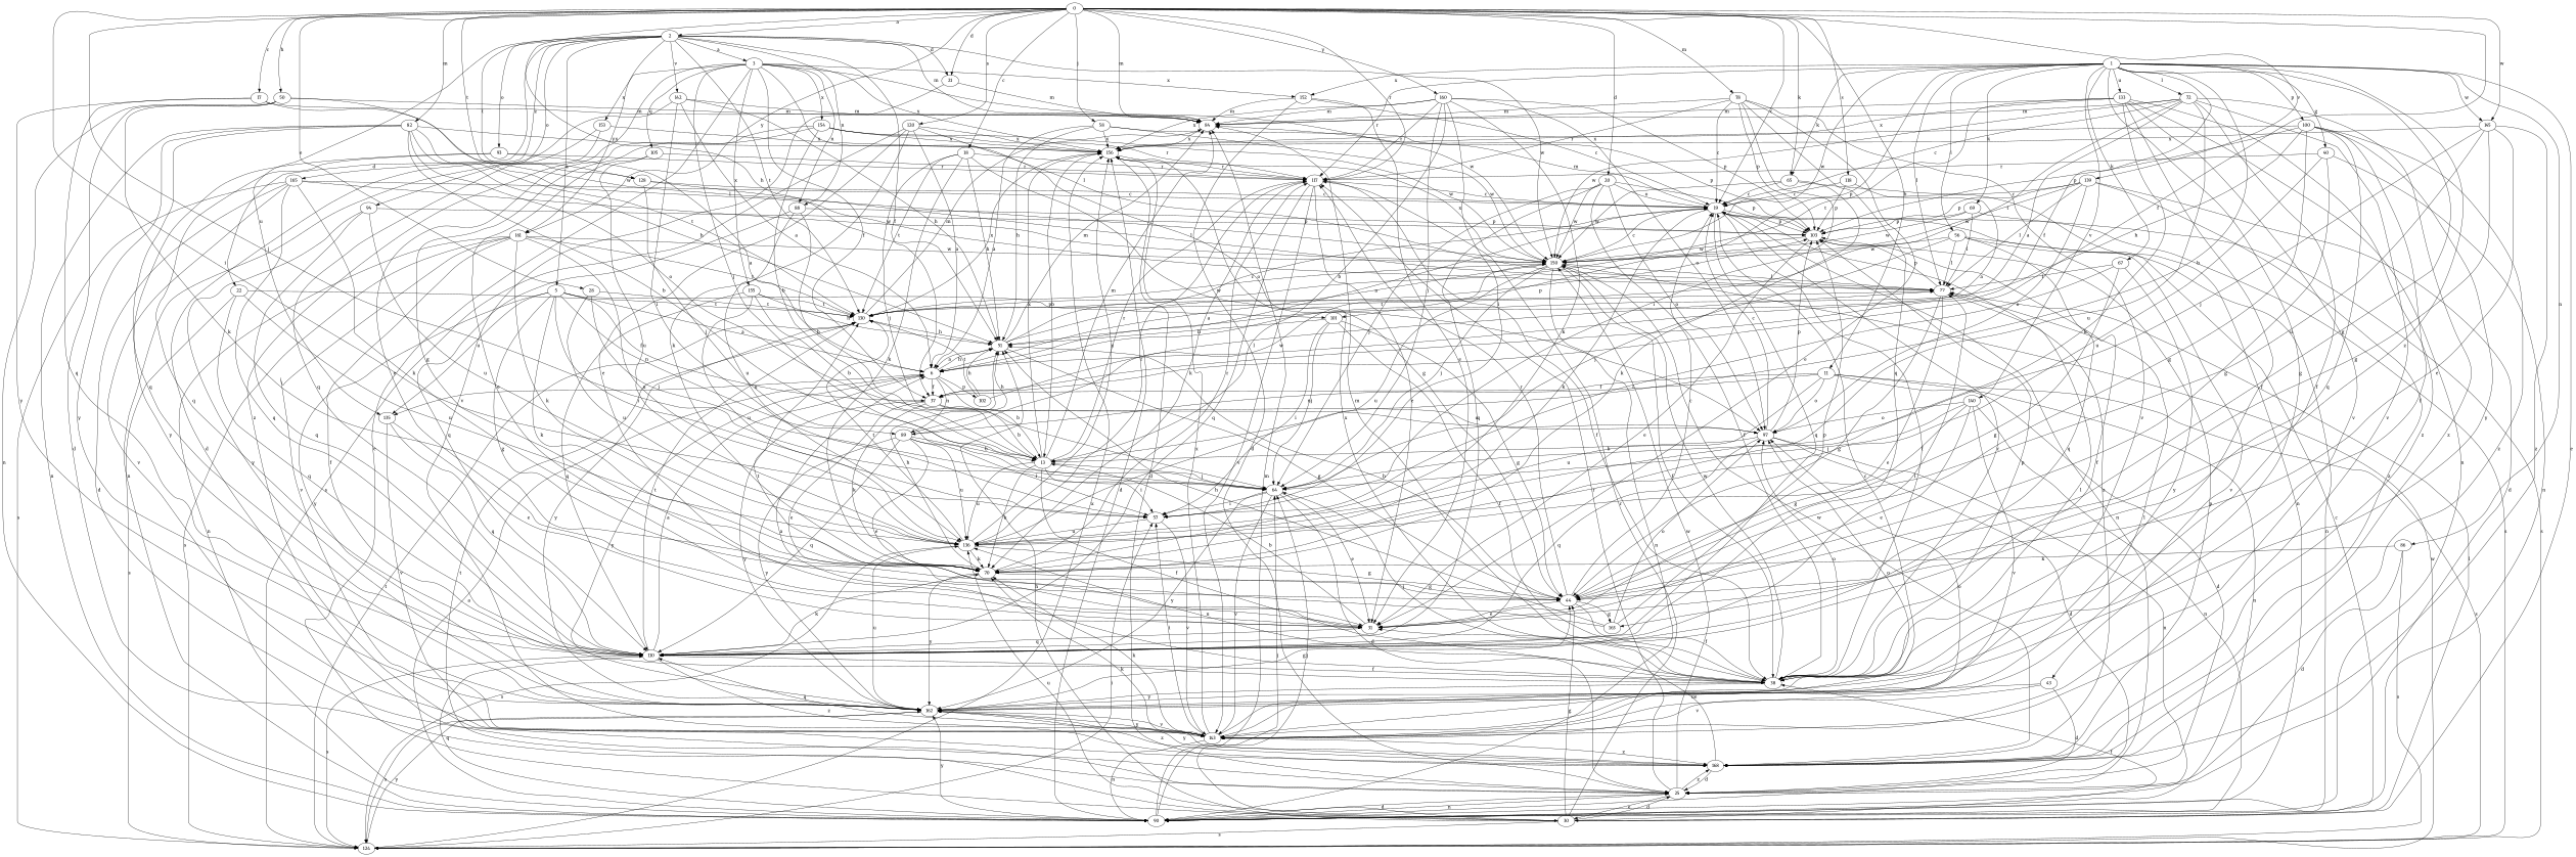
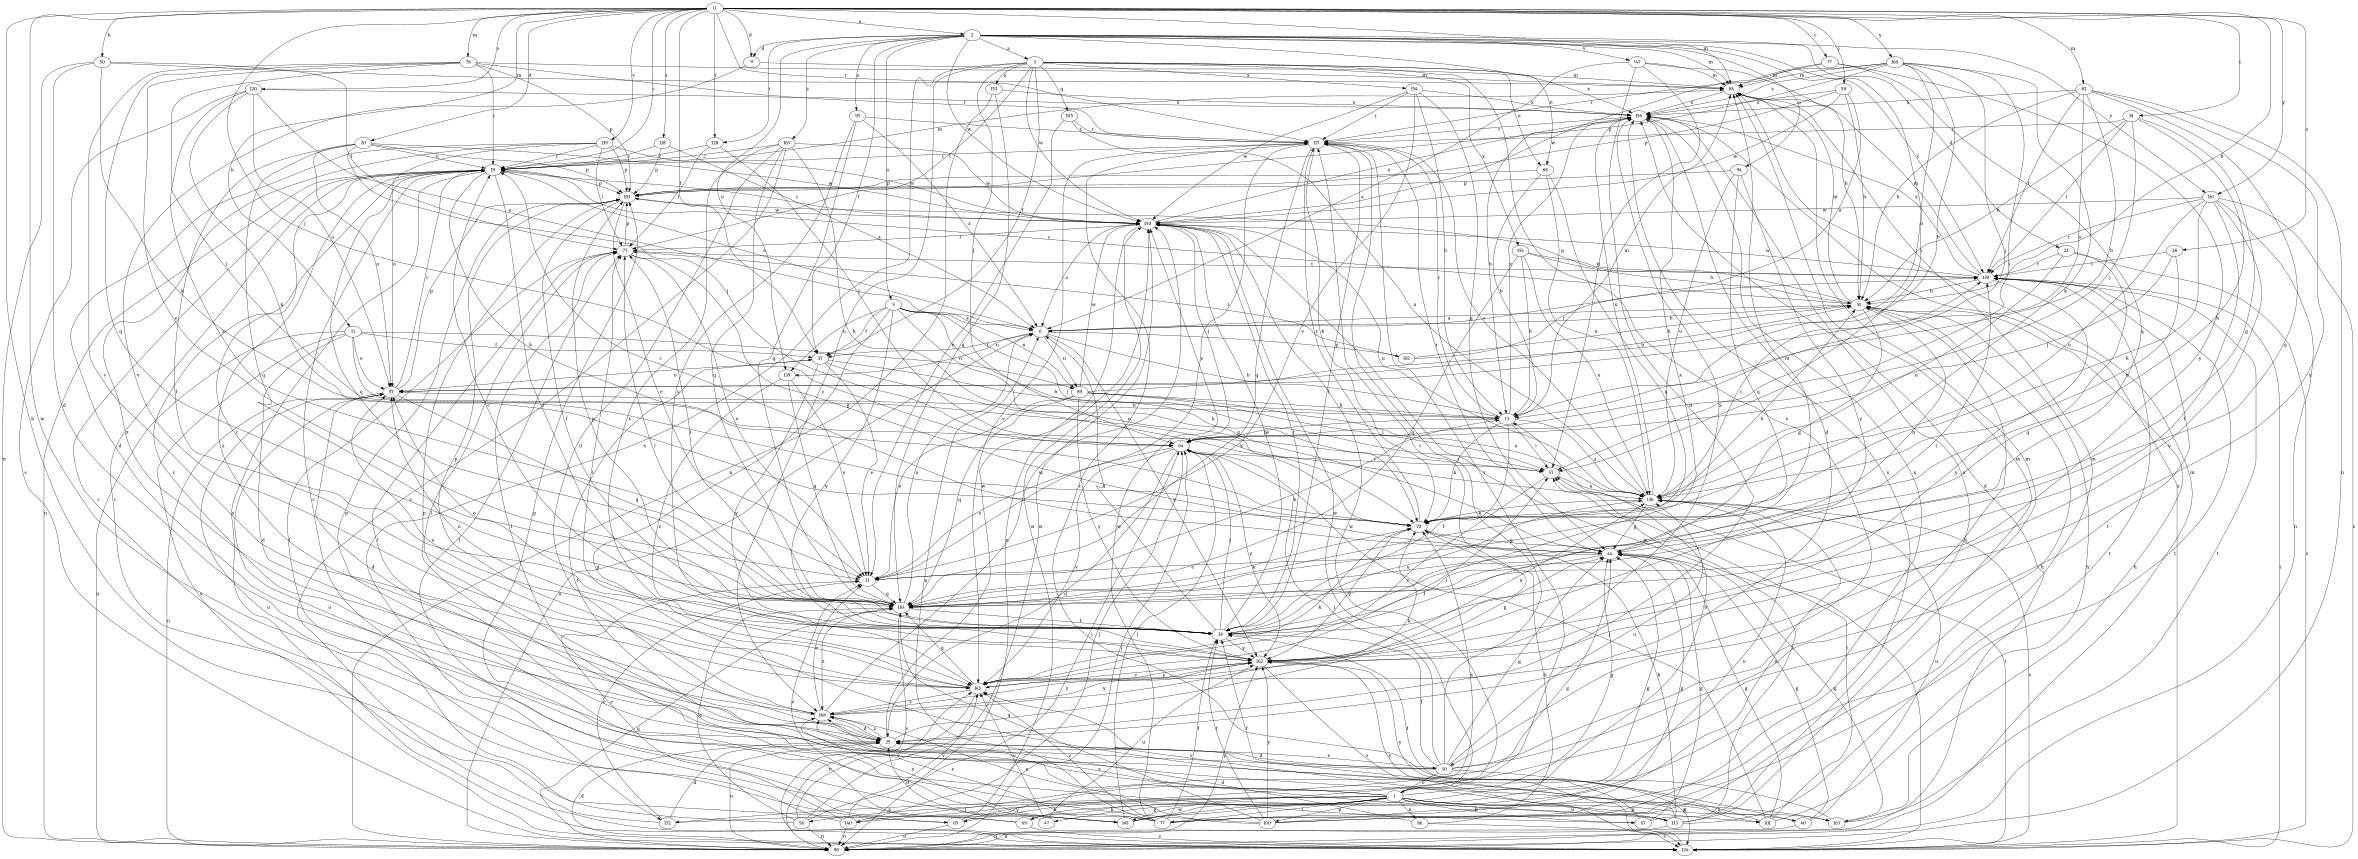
  strict digraph {
    fontname=Merriweather
    node [fontname=Merriweather]
    edge [fontname=Merriweather]
    0
    2
    11
    17
    18
    19
    20
    21
    28
    37
    50
    51
    58
    64
    65
    78
    82
    84
    117
    118
    120
    128
    139
    145
    160
    161
    150
    3
    5
    22
    57
    88
    93
    94
    130
    135
    142
    165
    89
    25
    90
    97
    124
    136
    162
    110
    44
    70
    168
    6
    38
    103
    143
    13
    31
    77
    156
    1
    30
    40
-   43
+   43 [label=42]
    56
    67
    69
    72
    86
    100
    101
    133
    140
    152
    163
    105
    153
    154
    155
    102
    0 -> 2 [label=a]
    0 -> 11 [label=b]
    0 -> 17 [label=c]
    0 -> 18 [label=c]
    0 -> 19 [label=c]
    0 -> 20 [label=d]
    0 -> 21 [label=d]
    0 -> 28 [label=e]
    0 -> 37 [label=f]
    0 -> 50 [label=h]
    0 -> 51 [label=h]
    0 -> 58 [label=j]
    0 -> 64 [label=j]
    0 -> 65 [label=k]
    0 -> 78 [label=m]
    0 -> 82 [label=m]
    0 -> 84 [label=m]
    0 -> 117 [label=r]
    0 -> 118 [label=s]
    0 -> 120 [label=s]
    0 -> 128 [label=t]
    0 -> 139 [label=v]
    0 -> 145 [label=w]
    0 -> 160 [label=y]
    0 -> 161 [label=y]
    2 -> 21 [label=d]
    2 -> 37 [label=f]
    2 -> 84 [label=m]
    2 -> 128 [label=t]
    2 -> 161 [label=y]
    2 -> 150 [label=w]
    2 -> 3 [label=a]
    2 -> 5 [label=a]
    2 -> 22 [label=d]
-   0 -> 57 [label=i]
+   2 -> 57 [label=i]
    2 -> 88 [label=n]
    2 -> 93 [label=o]
    2 -> 94 [label=o]
    2 -> 130 [label=t]
    2 -> 135 [label=u]
    2 -> 142 [label=v]
    2 -> 165 [label=z]
    11 -> 37 [label=f]
    11 -> 89 [label=n]
    11 -> 25 [label=d]
    11 -> 90 [label=n]
    11 -> 97 [label=o]
    11 -> 124 [label=s]
    11 -> 136 [label=u]
    17 -> 84 [label=m]
    17 -> 150 [label=w]
    17 -> 162 [label=y]
    17 -> 110 [label=q]
    18 -> 51 [label=h]
    18 -> 64 [label=j]
    18 -> 117 [label=r]
    18 -> 130 [label=t]
    18 -> 44 [label=g]
    18 -> 70 [label=k]
    19 -> 84 [label=m]
    19 -> 90 [label=n]
    19 -> 124 [label=s]
    19 -> 110 [label=q]
    19 -> 70 [label=k]
    19 -> 168 [label=z]
    19 -> 6 [label=a]
    19 -> 38 [label=f]
    19 -> 103 [label=p]
    20 -> 19 [label=o]
    20 -> 64 [label=j]
    20 -> 150 [label=w]
    20 -> 97 [label=o]
    20 -> 110 [label=q]
    20 -> 38 [label=f]
    20 -> 103 [label=p]
    21 -> 84 [label=m]
    21 -> 143 [label=v]
    28 -> 64 [label=j]
    28 -> 130 [label=t]
    28 -> 136 [label=u]
    37 -> 97 [label=o]
    37 -> 162 [label=y]
    37 -> 70 [label=k]
    37 -> 13 [label=b]
    37 -> 31 [label=e]
    50 -> 84 [label=m]
    50 -> 25 [label=d]
    50 -> 90 [label=n]
    50 -> 70 [label=k]
    50 -> 77 [label=l]
    51 -> 19 [label=c]
    51 -> 84 [label=m]
    51 -> 44 [label=g]
    51 -> 6 [label=a]
    51 -> 103 [label=p]
    58 -> 51 [label=h]
    58 -> 150 [label=w]
    58 -> 6 [label=a]
    58 -> 103 [label=p]
    58 -> 156 [label=x]
    64 -> 57 [label=i]
    64 -> 25 [label=d]
    64 -> 162 [label=y]
    64 -> 143 [label=v]
    64 -> 31 [label=e]
    65 -> 19 [label=c]
    65 -> 150 [label=w]
    65 -> 90 [label=n]
    65 -> 70 [label=k]
    78 -> 19 [label=c]
    78 -> 84 [label=m]
    78 -> 117 [label=r]
    78 -> 57 [label=i]
    78 -> 110 [label=q]
    78 -> 103 [label=p]
    78 -> 143 [label=v]
    78 -> 31 [label=e]
    82 -> 51 [label=h]
    82 -> 130 [label=t]
    82 -> 90 [label=n]
    82 -> 97 [label=o]
    82 -> 162 [label=y]
    82 -> 110 [label=q]
    82 -> 13 [label=b]
    82 -> 156 [label=x]
    84 -> 156 [label=x]
    117 -> 19 [label=c]
    117 -> 110 [label=q]
    117 -> 70 [label=k]
    117 -> 38 [label=f]
    117 -> 143 [label=v]
    117 -> 31 [label=e]
    118 -> 19 [label=c]
    118 -> 6 [label=a]
    118 -> 103 [label=p]
    120 -> 97 [label=o]
    120 -> 124 [label=s]
    120 -> 70 [label=k]
    120 -> 6 [label=a]
    120 -> 31 [label=e]
    120 -> 156 [label=x]
    128 -> 19 [label=c]
    128 -> 64 [label=j]
    128 -> 77 [label=l]
    139 -> 19 [label=c]
    139 -> 150 [label=w]
    139 -> 25 [label=d]
    139 -> 97 [label=o]
    139 -> 168 [label=z]
    139 -> 103 [label=p]
    139 -> 77 [label=l]
    145 -> 64 [label=j]
    145 -> 136 [label=u]
    145 -> 44 [label=g]
    145 -> 168 [label=z]
    145 -> 31 [label=e]
    145 -> 156 [label=x]
    160 -> 64 [label=j]
    160 -> 84 [label=m]
    160 -> 117 [label=r]
    160 -> 57 [label=i]
    160 -> 97 [label=o]
    160 -> 70 [label=k]
    160 -> 103 [label=p]
    160 -> 13 [label=b]
    160 -> 156 [label=x]
    161 -> 150 [label=w]
    161 -> 130 [label=t]
    161 -> 90 [label=n]
    161 -> 124 [label=s]
    161 -> 136 [label=u]
    161 -> 70 [label=k]
    161 -> 38 [label=f]
    161 -> 143 [label=v]
    150 -> 19 [label=c]
    150 -> 64 [label=j]
    150 -> 90 [label=n]
    150 -> 136 [label=u]
    150 -> 6 [label=a]
    150 -> 38 [label=f]
    150 -> 77 [label=l]
    150 -> 156 [label=x]
    3 -> 37 [label=f]
    3 -> 64 [label=j]
    3 -> 150 [label=w]
    3 -> 88 [label=n]
    3 -> 168 [label=z]
    3 -> 77 [label=l]
    3 -> 156 [label=x]
    3 -> 30 [label=e]
    3 -> 152 [label=x]
    3 -> 105 [label=q]
    3 -> 153 [label=x]
    3 -> 154 [label=x]
    3 -> 155 [label=x]
    5 -> 37 [label=f]
    5 -> 57 [label=i]
    5 -> 135 [label=u]
    5 -> 89 [label=n]
    5 -> 162 [label=y]
    5 -> 44 [label=g]
    5 -> 70 [label=k]
    5 -> 6 [label=a]
    5 -> 101 [label=p]
    22 -> 130 [label=t]
    22 -> 124 [label=s]
    22 -> 136 [label=u]
    22 -> 110 [label=q]
    57 -> 136 [label=u]
    57 -> 143 [label=v]
    88 -> 136 [label=u]
    88 -> 110 [label=q]
    88 -> 103 [label=p]
    88 -> 13 [label=b]
    93 -> 117 [label=r]
    93 -> 162 [label=y]
    93 -> 110 [label=q]
    93 -> 6 [label=a]
    94 -> 136 [label=u]
    94 -> 162 [label=y]
    94 -> 110 [label=q]
    94 -> 103 [label=p]
    130 -> 51 [label=h]
    130 -> 84 [label=m]
    130 -> 150 [label=w]
    130 -> 162 [label=y]
    130 -> 156 [label=x]
    135 -> 110 [label=q]
    135 -> 143 [label=v]
    135 -> 31 [label=e]
    142 -> 51 [label=h]
    142 -> 84 [label=m]
    142 -> 57 [label=i]
    142 -> 25 [label=d]
    142 -> 6 [label=a]
    165 -> 19 [label=c]
    165 -> 150 [label=w]
    165 -> 25 [label=d]
    165 -> 124 [label=s]
    165 -> 110 [label=q]
    165 -> 70 [label=k]
    165 -> 143 [label=v]
    89 -> 51 [label=h]
    89 -> 150 [label=w]
    89 -> 57 [label=i]
    89 -> 136 [label=u]
    89 -> 162 [label=y]
    89 -> 110 [label=q]
    89 -> 13 [label=b]
    89 -> 31 [label=e]
    25 -> 117 [label=r]
    25 -> 150 [label=w]
    25 -> 90 [label=n]
    25 -> 168 [label=z]
    25 -> 30 [label=e]
    90 -> 64 [label=j]
    90 -> 84 [label=m]
    90 -> 25 [label=d]
    90 -> 162 [label=y]
    90 -> 110 [label=q]
    90 -> 6 [label=a]
    90 -> 156 [label=d]
    97 -> 19 [label=c]
    97 -> 25 [label=d]
    97 -> 90 [label=n]
    97 -> 110 [label=q]
    97 -> 103 [label=p]
    97 -> 13 [label=b]
    124 -> 150 [label=w]
    124 -> 57 [label=i]
    124 -> 130 [label=t]
    124 -> 162 [label=y]
    124 -> 156 [label=x]
    136 -> 117 [label=r]
    136 -> 130 [label=t]
    136 -> 124 [label=s]
    136 -> 44 [label=g]
    136 -> 70 [label=k]
    136 -> 156 [label=x]
    162 -> 97 [label=o]
    162 -> 124 [label=s]
    162 -> 136 [label=u]
    162 -> 44 [label=g]
    162 -> 168 [label=z]
    162 -> 143 [label=v]
    110 -> 130 [label=t]
    110 -> 124 [label=s]
    110 -> 70 [label=k]
    110 -> 168 [label=z]
    110 -> 6 [label=a]
    110 -> 38 [label=f]
    110 -> 77 [label=l]
    44 -> 19 [label=c]
    44 -> 51 [label=h]
    44 -> 117 [label=r]
    44 -> 38 [label=f]
    44 -> 31 [label=e]
    44 -> 163 [label=g]
    70 -> 51 [label=h]
    70 -> 117 [label=r]
    70 -> 162 [label=y]
    70 -> 44 [label=g]
    168 -> 150 [label=w]
    168 -> 25 [label=d]
    168 -> 162 [label=y]
    168 -> 70 [label=k]
    168 -> 103 [label=p]
    168 -> 31 [label=e]
    6 -> 37 [label=f]
    6 -> 51 [label=h]
    6 -> 135 [label=u]
    6 -> 89 [label=n]
    6 -> 162 [label=y]
    6 -> 13 [label=b]
    6 -> 102 [label=p]
    38 -> 19 [label=c]
    38 -> 64 [label=j]
    38 -> 84 [label=m]
    38 -> 150 [label=w]
    38 -> 97 [label=o]
    38 -> 136 [label=u]
    38 -> 162 [label=y]
    38 -> 6 [label=a]
    38 -> 103 [label=p]
    38 -> 77 [label=l]
    38 -> 156 [label=x]
    103 -> 150 [label=w]
    103 -> 38 [label=f]
    103 -> 31 [label=e]
    143 -> 19 [label=c]
    143 -> 57 [label=i]
    143 -> 90 [label=n]
    143 -> 97 [label=o]
    143 -> 162 [label=y]
    143 -> 110 [label=q]
    143 -> 70 [label=k]
    143 -> 168 [label=z]
    143 -> 77 [label=l]
    143 -> 156 [label=x]
    13 -> 64 [label=j]
    13 -> 84 [label=m]
    13 -> 117 [label=r]
    13 -> 57 [label=i]
    13 -> 136 [label=u]
    13 -> 70 [label=k]
    13 -> 38 [label=f]
    13 -> 156 [label=x]
    31 -> 110 [label=q]
    31 -> 13 [label=b]
    77 -> 130 [label=t]
    77 -> 44 [label=g]
    77 -> 103 [label=p]
    77 -> 31 [label=e]
    156 -> 117 [label=r]
    156 -> 25 [label=d]
    156 -> 13 [label=b]
    1 -> 37 [label=f]
    1 -> 65 [label=k]
    1 -> 117 [label=r]
    1 -> 145 [label=w]
    1 -> 150 [label=w]
    1 -> 44 [label=g]
    1 -> 13 [label=b]
    1 -> 77 [label=l]
-   1 -> 30 [label=e]
+   30 -> 1 [label=e]
    1 -> 40 [label=g]
    1 -> 43 [label=g]
    1 -> 56 [label=i]
    1 -> 67 [label=k]
    1 -> 69 [label=k]
    1 -> 72 [label=l]
    1 -> 86 [label=n]
    1 -> 100 [label=p]
    1 -> 101 [label=p]
    1 -> 133 [label=u]
    1 -> 140 [label=v]
    1 -> 152 [label=x]
    1 -> 163 [label=z]
    30 -> 19 [label=c]
    30 -> 51 [label=h]
    30 -> 64 [label=j]
    30 -> 117 [label=r]
    30 -> 130 [label=t]
    30 -> 25 [label=d]
    30 -> 124 [label=s]
    30 -> 136 [label=u]
    30 -> 44 [label=g]
    30 -> 38 [label=f]
    30 -> 77 [label=l]
    40 -> 117 [label=r]
    40 -> 90 [label=n]
    40 -> 136 [label=u]
    40 -> 44 [label=g]
    43 -> 25 [label=d]
    43 -> 162 [label=u]
    43 -> 143 [label=v]
    56 -> 64 [label=j]
    56 -> 150 [label=w]
    56 -> 90 [label=n]
    56 -> 110 [label=q]
    56 -> 143 [label=v]
    56 -> 77 [label=l]
    67 -> 57 [label=i]
    67 -> 162 [label=y]
    67 -> 44 [label=g]
    67 -> 77 [label=l]
    69 -> 150 [label=w]
    69 -> 124 [label=s]
    69 -> 103 [label=p]
    69 -> 77 [label=l]
    72 -> 19 [label=c]
    72 -> 84 [label=m]
    72 -> 150 [label=w]
    72 -> 130 [label=t]
    72 -> 136 [label=u]
    72 -> 168 [label=z]
    72 -> 6 [label=a]
    72 -> 38 [label=f]
    72 -> 143 [label=v]
    86 -> 25 [label=d]
    86 -> 124 [label=s]
    86 -> 70 [label=k]
    100 -> 51 [label=h]
    100 -> 162 [label=y]
    100 -> 110 [label=q]
    100 -> 44 [label=g]
    100 -> 168 [label=z]
    100 -> 38 [label=f]
    100 -> 103 [label=p]
    100 -> 156 [label=x]
    101 -> 51 [label=h]
    101 -> 64 [label=j]
    101 -> 57 [label=i]
    101 -> 44 [label=g]
    101 -> 38 [label=f]
    133 -> 84 [label=m]
    133 -> 130 [label=t]
    133 -> 90 [label=n]
    133 -> 70 [label=k]
    133 -> 168 [label=z]
    133 -> 38 [label=f]
    133 -> 143 [label=v]
    133 -> 156 [label=x]
    140 -> 64 [label=j]
    140 -> 90 [label=n]
    140 -> 97 [label=o]
    140 -> 44 [label=g]
    140 -> 143 [label=v]
    140 -> 31 [label=e]
    152 -> 19 [label=c]
    152 -> 84 [label=m]
    152 -> 25 [label=d]
    152 -> 31 [label=e]
    163 -> 51 [label=h]
    163 -> 130 [label=t]
    163 -> 97 [label=o]
    163 -> 103 [label=p]
    105 -> 117 [label=r]
    105 -> 136 [label=u]
    105 -> 31 [label=e]
    153 -> 90 [label=n]
    153 -> 110 [label=q]
    153 -> 156 [label=x]
    154 -> 117 [label=r]
    154 -> 150 [label=w]
    154 -> 44 [label=g]
    154 -> 13 [label=b]
    154 -> 31 [label=e]
    154 -> 156 [label=x]
    155 -> 51 [label=h]
    155 -> 130 [label=t]
    155 -> 136 [label=u]
    155 -> 110 [label=q]
    155 -> 13 [label=b]
    102 -> 51 [label=h]
    102 -> 130 [label=t]
    102 -> 77 [label=l]
  }
